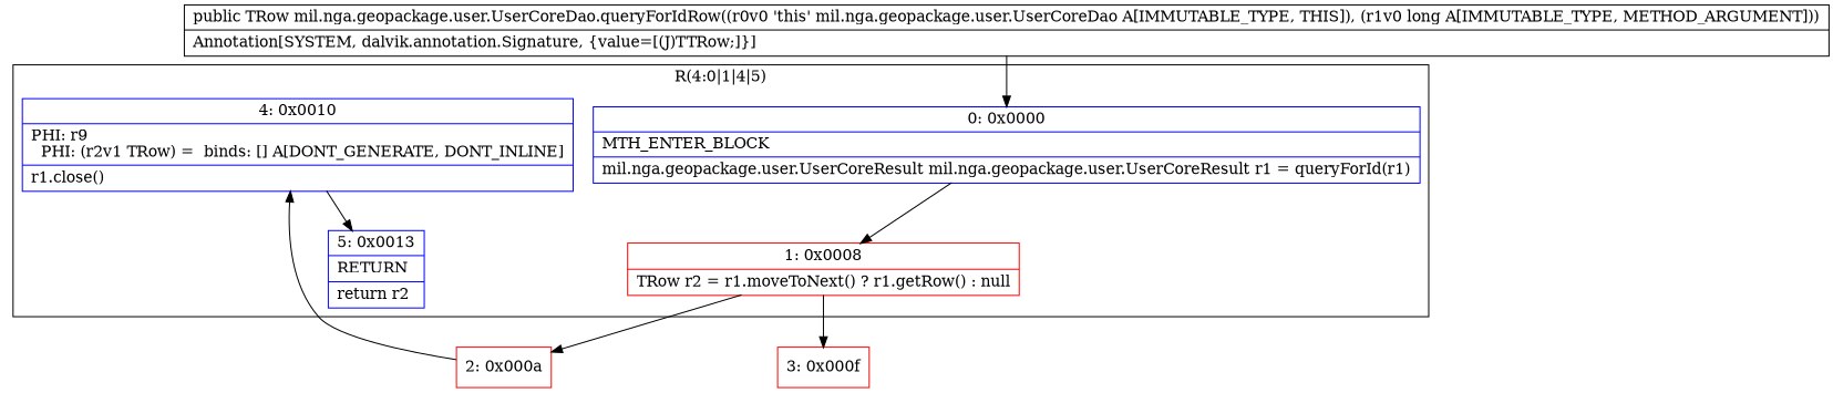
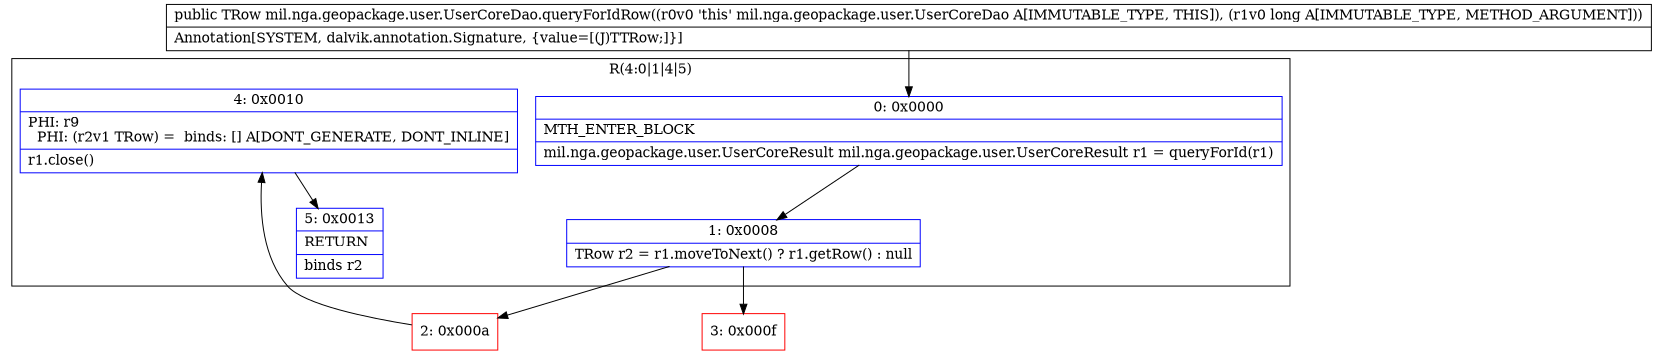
  digraph {
    node [color=blue shape=record]
    n1 [label="{0\:\ 0x0000|MTH_ENTER_BLOCK\l|mil.nga.geopackage.user.UserCoreResult mil.nga.geopackage.user.UserCoreResult r1 = queryForId(r1)\l}"]
-   n2 [color=red label="{1\:\ 0x0008|TRow r2 = r1.moveToNext() ? r1.getRow() : null\l}"]
+   n2 [label="{1\:\ 0x0008|TRow r2 = r1.moveToNext() ? r1.getRow() : null\l}"]
    n3 [label="{4\:\ 0x0010|PHI: r9 \l  PHI: (r2v1 TRow) =  binds: [] A[DONT_GENERATE, DONT_INLINE]\l|r1.close()\l}"]
-   n4 [label="{5\:\ 0x0013|RETURN\l|return r2\l}"]
+   n4 [label="{5\:\ 0x0013|RETURN\l|binds r2\l}"]
    n5 [color=red label="{2\:\ 0x000a}"]
    n6 [color=red label="{3\:\ 0x000f}"]
    n7 [label="{public TRow mil.nga.geopackage.user.UserCoreDao.queryForIdRow((r0v0 'this' mil.nga.geopackage.user.UserCoreDao A[IMMUTABLE_TYPE, THIS]), (r1v0 long A[IMMUTABLE_TYPE, METHOD_ARGUMENT]))  | Annotation[SYSTEM, dalvik.annotation.Signature, \{value=[(J)TTRow;]\}]\l}" color=""]
    subgraph cluster_1 {
      label="R(4:0|1|4|5)"
      n1
      n2
      n3
      n4
    }
    n1 -> n2
    n2 -> n5
    n2 -> n6
    n3 -> n4
    n5 -> n3
    n7 -> n1
  }
